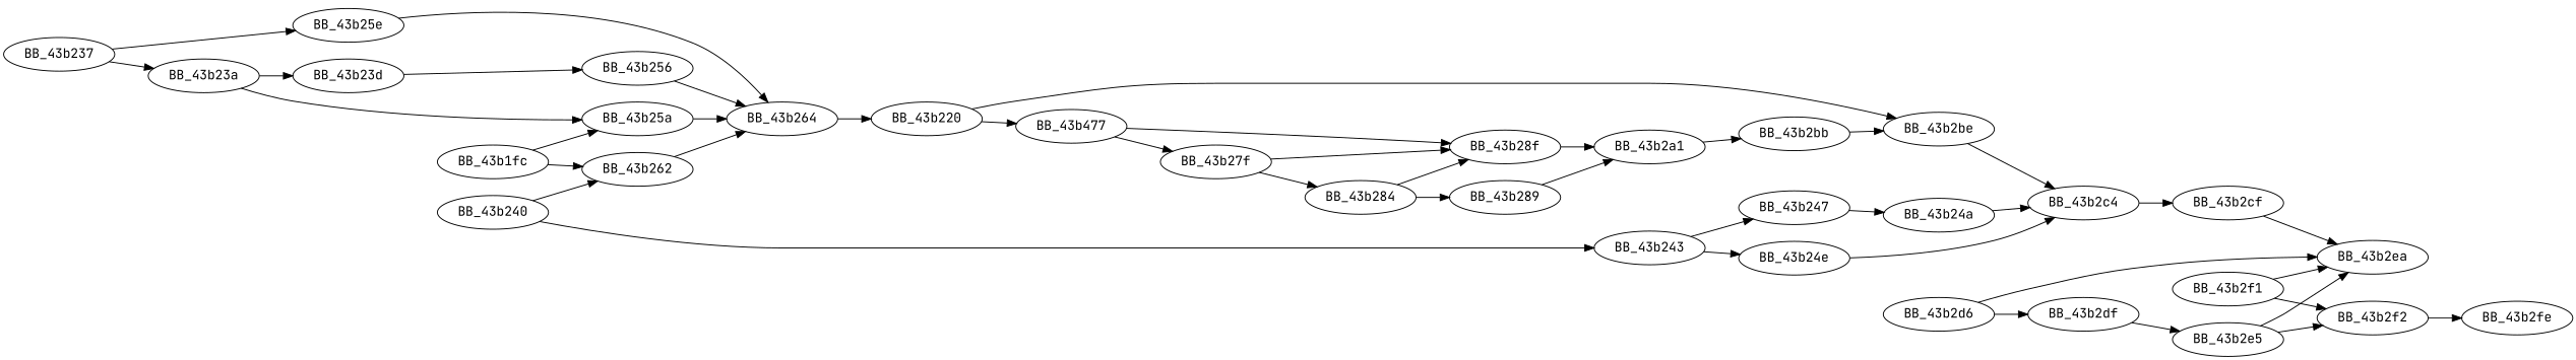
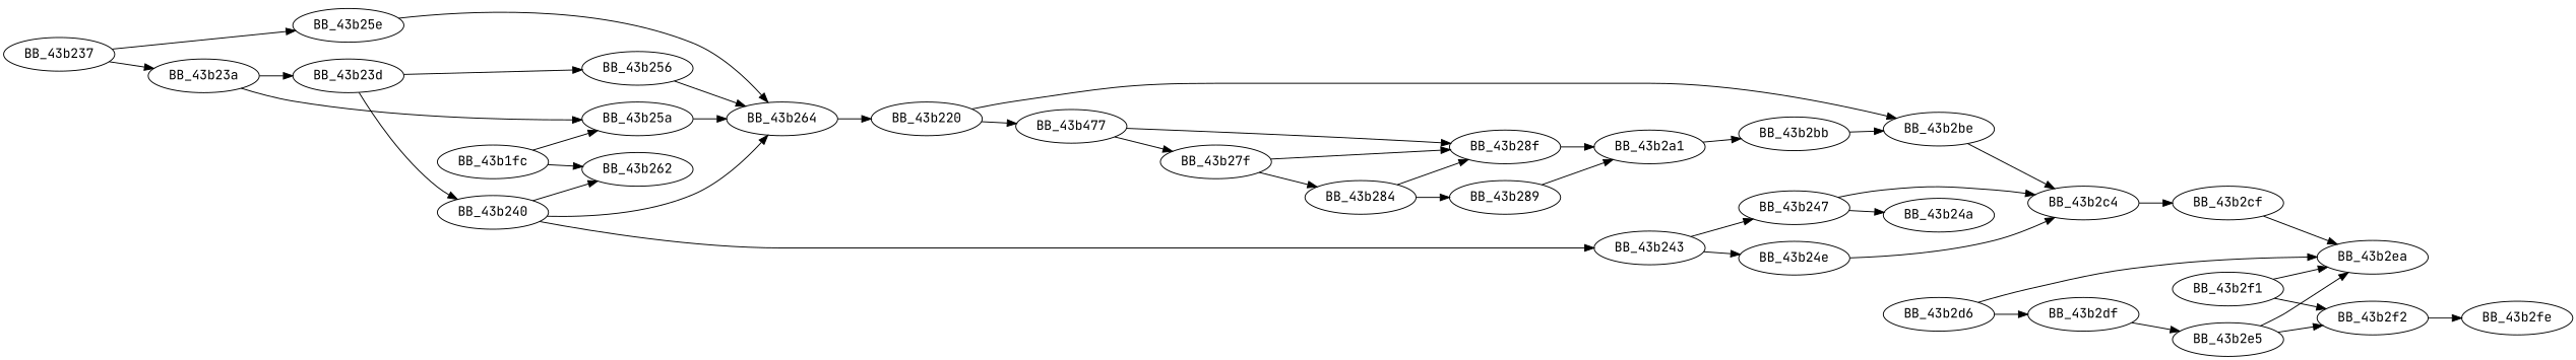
  digraph {
    fontname="JetBrains Mono"
    rankdir=LR
    node [fontname="JetBrains Mono"]
    edge [fontname="JetBrains Mono"]
    BB_43b1fc
    BB_43b262
    BB_43b25a
    BB_43b237
    BB_43b23a
    BB_43b25e
    BB_43b264
    BB_43b23d
    n9 [label=BB_43b220]
    BB_43b240
    BB_43b256
    BB_43b243
    BB_43b247
    BB_43b24e
    BB_43b24a
    BB_43b2c4
    BB_43b2cf
    BB_43b2ea
    n19 [label=BB_43b477]
    BB_43b2be
    BB_43b27f
    BB_43b28f
    BB_43b284
    BB_43b2a1
    BB_43b289
    BB_43b2bb
    BB_43b2d6
    BB_43b2df
    BB_43b2e5
    BB_43b2f1
    BB_43b2f2
    BB_43b2fe
    BB_43b1fc -> BB_43b262
    BB_43b1fc -> BB_43b25a
-   BB_43b262 -> BB_43b264
+   BB_43b240 -> BB_43b264
    BB_43b25a -> BB_43b264
    BB_43b237 -> BB_43b23a
    BB_43b237 -> BB_43b25e
    BB_43b23a -> BB_43b25a
    BB_43b23a -> BB_43b23d
    BB_43b25e -> BB_43b264
    BB_43b264 -> n9
+   BB_43b23d -> BB_43b240
    BB_43b23d -> BB_43b256
    n9 -> n19
    n9 -> BB_43b2be
    BB_43b240 -> BB_43b262
    BB_43b240 -> BB_43b243
    BB_43b256 -> BB_43b264
    BB_43b243 -> BB_43b247
    BB_43b243 -> BB_43b24e
    BB_43b247 -> BB_43b24a
-   BB_43b24a -> BB_43b2c4
+   BB_43b247 -> BB_43b2c4
    BB_43b24e -> BB_43b2c4
    BB_43b2c4 -> BB_43b2cf
    BB_43b2cf -> BB_43b2ea
    n19 -> BB_43b27f
    n19 -> BB_43b28f
    BB_43b2be -> BB_43b2c4
    BB_43b27f -> BB_43b28f
    BB_43b27f -> BB_43b284
    BB_43b28f -> BB_43b2a1
    BB_43b284 -> BB_43b28f
    BB_43b284 -> BB_43b289
    BB_43b2a1 -> BB_43b2bb
    BB_43b289 -> BB_43b2a1
    BB_43b2bb -> BB_43b2be
    BB_43b2d6 -> BB_43b2ea
    BB_43b2d6 -> BB_43b2df
    BB_43b2df -> BB_43b2e5
    BB_43b2e5 -> BB_43b2ea
    BB_43b2e5 -> BB_43b2f2
    BB_43b2f1 -> BB_43b2ea
    BB_43b2f1 -> BB_43b2f2
    BB_43b2f2 -> BB_43b2fe
  }
